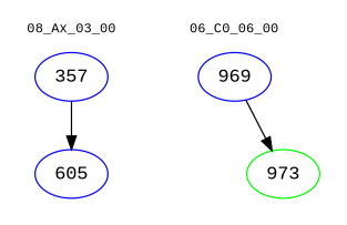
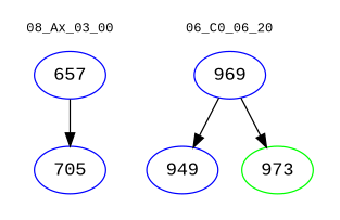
  digraph {
    fontname="Liberation Mono"
    node [color=blue fontname="Liberation Mono"]
    edge [color=black fontname="Liberation Mono"]
-   n1 [label=357]
-   n2 [label=605]
+   n1 [label=657]
+   n2 [label=705]
    n3 [label=969]
+   n4 [label=949]
    n5 [color=green label=973]
    subgraph cluster_1 {
      color=white
      fontsize=10
      label="08_Ax_03_00"
      n1
      n2
    }
    subgraph cluster_2 {
      color=white
      fontsize=10
-     label="06_C0_06_00"
+     label="06_C0_06_20"
      n3
+     n4
      n5
    }
    n1 -> n2
+   n3 -> n4
    n3 -> n5
  }
